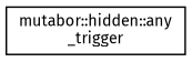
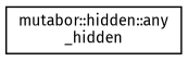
  digraph {
    rankdir=LR
    fontname="Fira Sans"
-   n1 [color=black fillcolor=white fontname="Fira Sans" fontsize=10 height=0.2 label="mutabor::hidden::any\l_trigger" shape=record style=filled width=0.4]
+   n1 [color=black fillcolor=white fontname="Fira Sans" fontsize=10 height=0.2 label="mutabor::hidden::any\l_hidden" shape=record style=filled width=0.4]
  }
